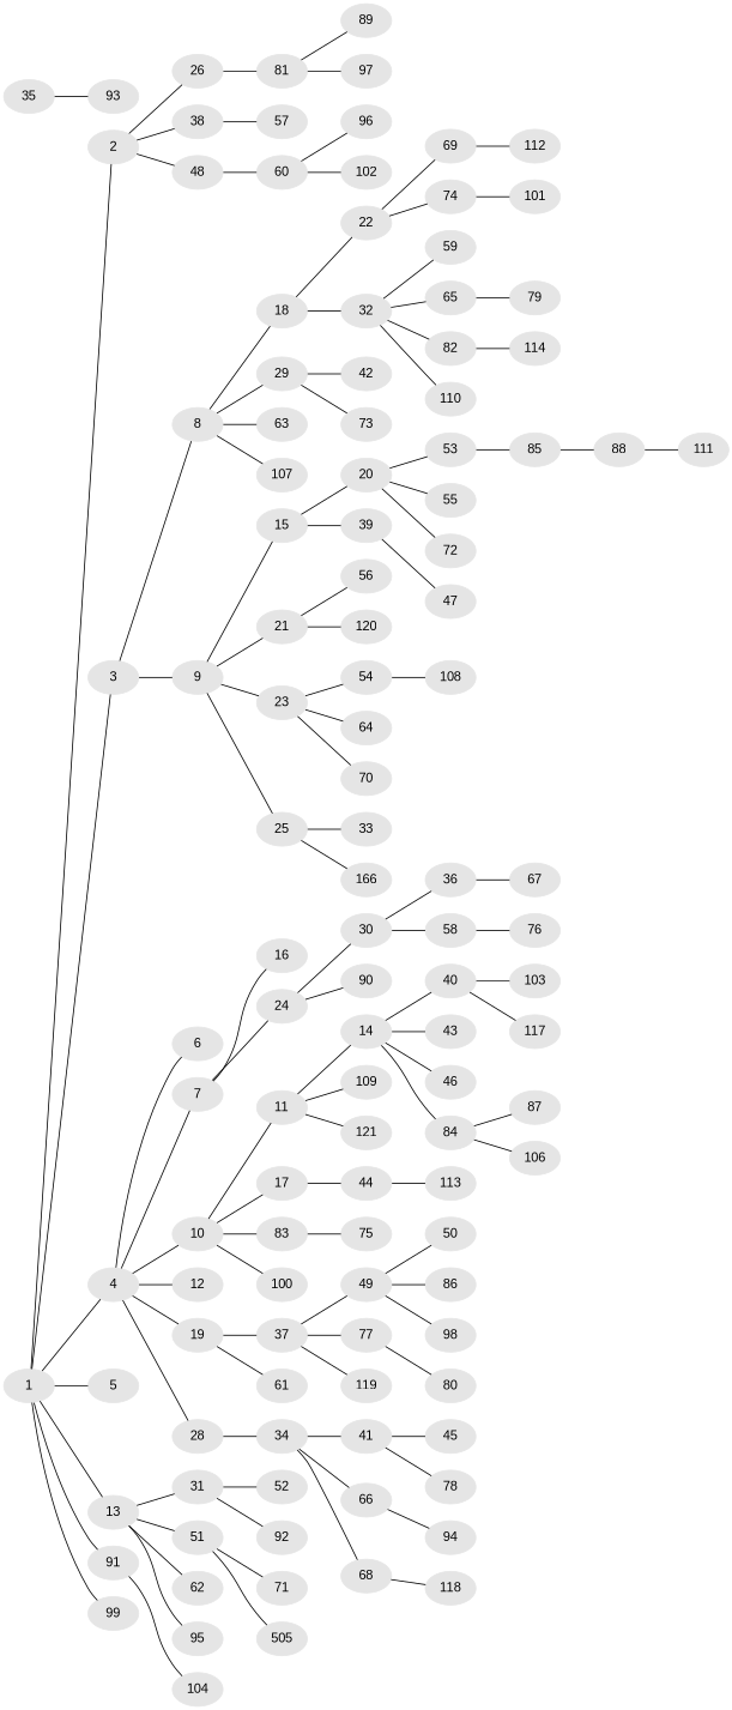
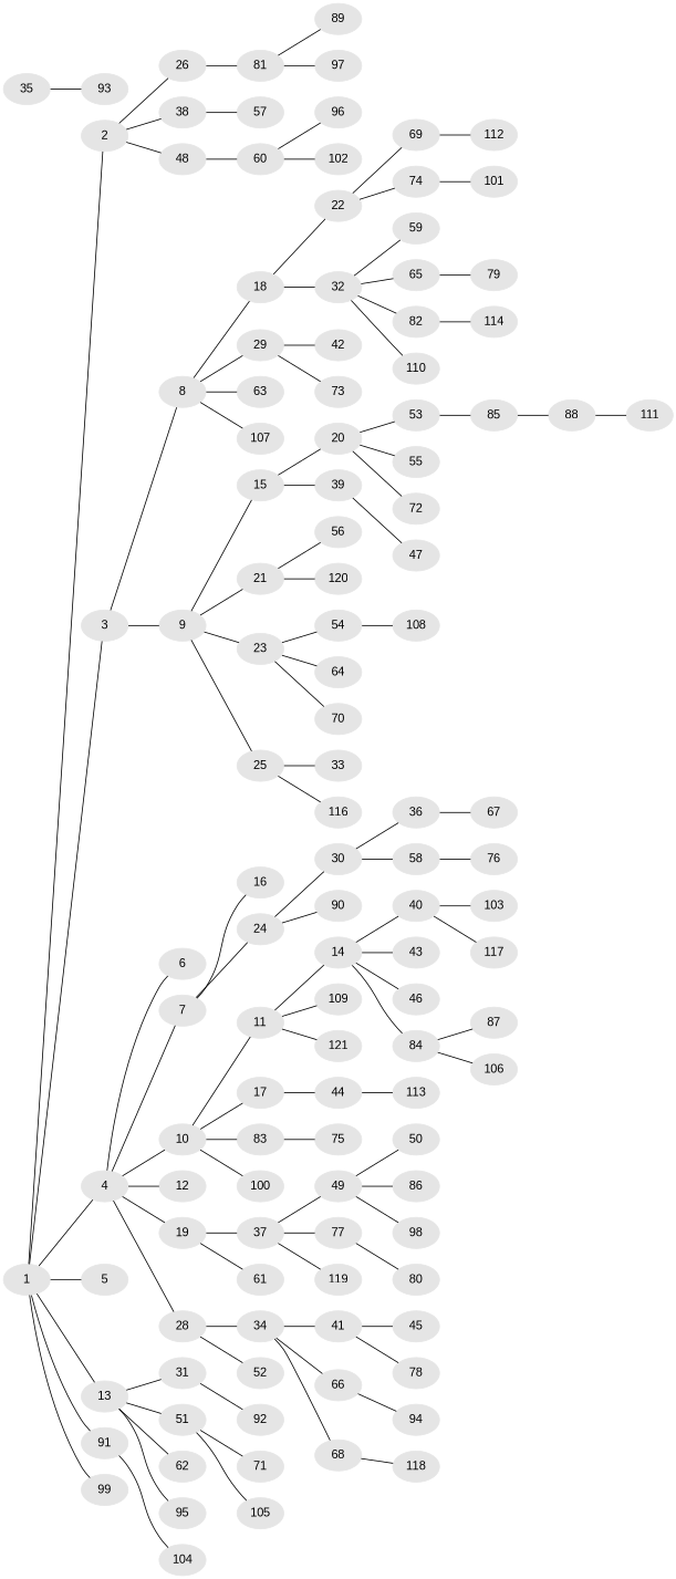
  graph {
    fontname="Liberation Sans"
    rankdir=LR
    node [color=gray90 fontname="Liberation Sans" style=filled]
    edge [fontname="Liberation Sans"]
    1
    2
    3
    4
    5
    13
    91
    99
    26
    38
    48
    8
    9
    6
    7
    10
    12
    19
    28
    31
    51
    62
    95
    104
    81
    57
    60
    18
    29
    63
    107
    15
    21
    23
    25
    16
    24
    11
    17
    83
    100
    37
    61
    34
    52
    30
    90
    22
    32
    42
    73
    20
    39
    56
    120
    54
    64
    70
    33
-   116 [label=166]
+   116
    14
    109
    121
    44
    75
    40
    43
    46
    84
    92
    71
-   105 [label=505]
+   105
    103
    117
    87
    106
    53
    55
    72
    47
    113
    69
    74
    59
    65
    82
    110
    49
    77
    119
    85
    112
    101
    108
    36
    58
    35
    93
    41
    66
    68
    67
    76
    79
    114
    45
    78
    94
    118
    50
    86
    98
    80
    89
    97
    96
    102
    88
    111
    1 -- 2
    1 -- 3
    1 -- 4
    1 -- 5
    1 -- 13
    1 -- 91
    1 -- 99
    2 -- 26
    2 -- 38
    2 -- 48
    3 -- 8
    3 -- 9
    4 -- 6
    4 -- 7
    4 -- 10
    4 -- 12
    4 -- 19
    4 -- 28
    13 -- 31
    13 -- 51
    13 -- 62
    13 -- 95
    91 -- 104
    26 -- 81
    38 -- 57
    48 -- 60
    8 -- 18
    8 -- 29
    8 -- 63
    8 -- 107
    9 -- 15
    9 -- 21
    9 -- 23
    9 -- 25
    7 -- 16
    7 -- 24
    10 -- 11
    10 -- 17
    10 -- 83
    10 -- 100
    19 -- 37
    19 -- 61
    28 -- 34
-   31 -- 52
+   28 -- 52
    31 -- 92
    51 -- 71
    51 -- 105
    81 -- 89
    81 -- 97
    60 -- 96
    60 -- 102
    18 -- 22
    18 -- 32
    29 -- 42
    29 -- 73
    15 -- 20
    15 -- 39
    21 -- 56
    21 -- 120
    23 -- 54
    23 -- 64
    23 -- 70
    25 -- 33
    25 -- 116
    24 -- 30
    24 -- 90
    11 -- 14
    11 -- 109
    11 -- 121
    17 -- 44
    83 -- 75
    37 -- 49
    37 -- 77
    37 -- 119
    34 -- 41
    34 -- 66
    34 -- 68
    30 -- 36
    30 -- 58
    22 -- 69
    22 -- 74
    32 -- 59
    32 -- 65
    32 -- 82
    32 -- 110
    20 -- 53
    20 -- 55
    20 -- 72
    39 -- 47
    54 -- 108
    14 -- 40
    14 -- 43
    14 -- 46
    14 -- 84
    44 -- 113
    40 -- 103
    40 -- 117
    84 -- 87
    84 -- 106
    53 -- 85
    69 -- 112
    74 -- 101
    65 -- 79
    82 -- 114
    49 -- 50
    49 -- 86
    49 -- 98
    77 -- 80
    85 -- 88
    36 -- 67
    58 -- 76
    35 -- 93
    41 -- 45
    41 -- 78
    66 -- 94
    68 -- 118
    88 -- 111
  }
